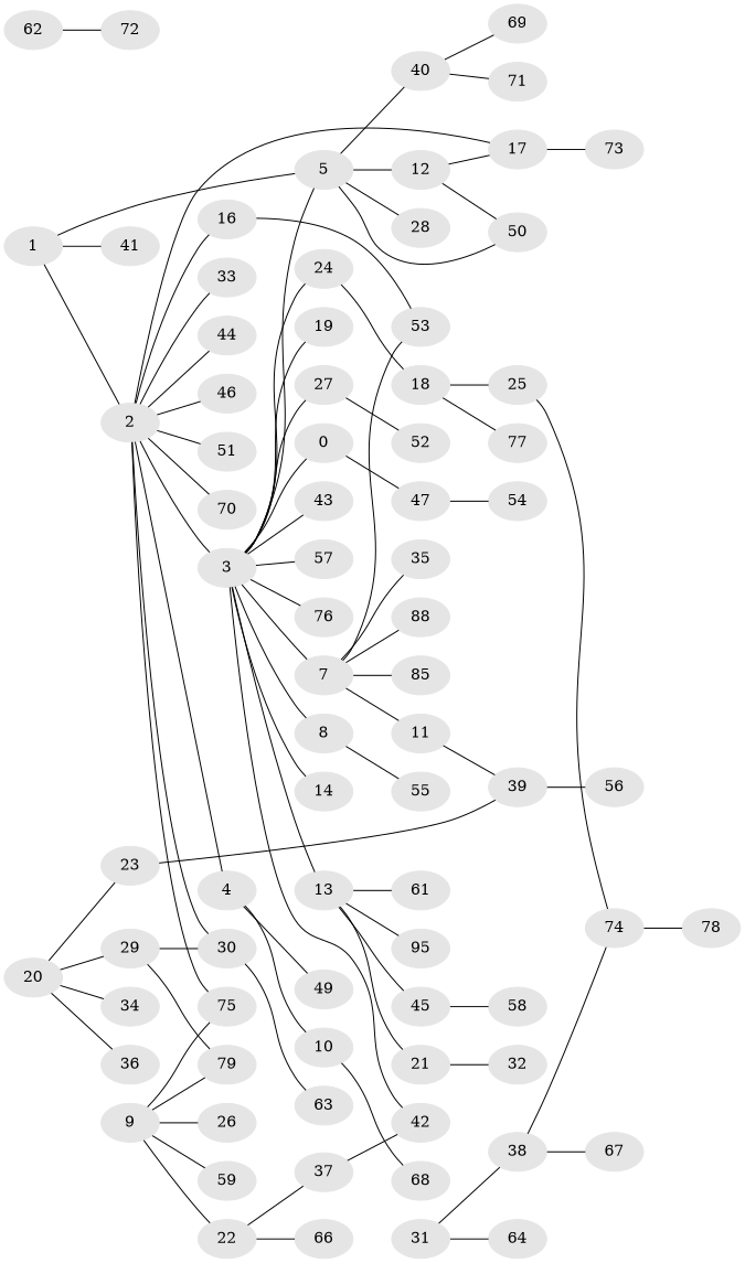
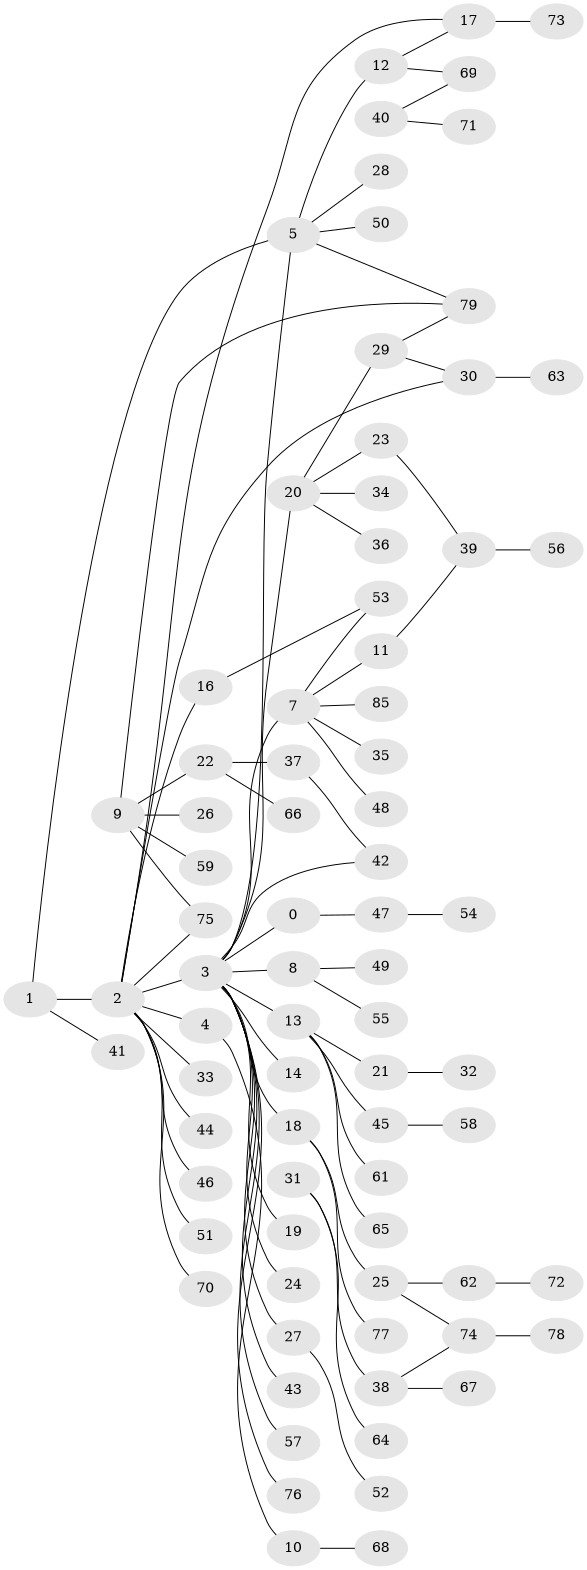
  graph {
    rankdir=LR
    node [color=gray90 style=filled]
    1
    2
    5
    41
    3
    4
    16
    17
    30
    33
    44
    46
    51
    70
    75
    12
    28
    40
    50
    n20 [label=0]
    7
    8
    13
    14
    18
    19
    20
    24
    27
    42
    43
    57
    76
    10
    53
    73
    63
    47
    11
    n40 [label=85]
    35
-   48 [label=88]
+   48
    49
    55
    21
    45
    61
-   65 [label=95]
+   65
    25
    77
    23
    29
    34
    36
    52
    68
    69
    71
    54
    9
    22
    26
    59
    79
    39
    37
    66
    56
    32
    31
    38
    64
    58
    62
    74
    72
    78
    67
    1 -- 2
    1 -- 5
    1 -- 41
    2 -- 3
    2 -- 4
    2 -- 16
    2 -- 17
    2 -- 30
    2 -- 33
    2 -- 44
    2 -- 46
    2 -- 51
    2 -- 70
    2 -- 75
    5 -- 12
    5 -- 28
-   5 -- 40
+   5 -- 79
    5 -- 50
    3 -- 5
    3 -- n20
    3 -- 7
    3 -- 8
    3 -- 13
    3 -- 14
-   24 -- 18
+   3 -- 18
    3 -- 19
+   3 -- 20
    3 -- 24
    3 -- 27
    3 -- 42
    3 -- 43
    3 -- 57
    3 -- 76
    4 -- 10
    16 -- 53
    17 -- 73
    30 -- 63
    12 -- 17
-   12 -- 50
+   12 -- 69
    40 -- 69
    40 -- 71
    n20 -- 47
    7 -- 53
    7 -- 11
    7 -- n40
    7 -- 35
    7 -- 48
-   4 -- 49
+   8 -- 49
    8 -- 55
    13 -- 21
    13 -- 45
    13 -- 61
    13 -- 65
    18 -- 25
    18 -- 77
    20 -- 23
    20 -- 29
    20 -- 34
    20 -- 36
    27 -- 52
    10 -- 68
    47 -- 54
    11 -- 39
    21 -- 32
    45 -- 58
+   25 -- 62
    25 -- 74
    23 -- 39
    29 -- 30
    29 -- 79
    9 -- 75
    9 -- 22
    9 -- 26
    9 -- 59
    9 -- 79
    22 -- 37
    22 -- 66
    39 -- 56
    37 -- 42
    31 -- 38
    31 -- 64
    38 -- 74
    38 -- 67
    62 -- 72
    74 -- 78
  }
